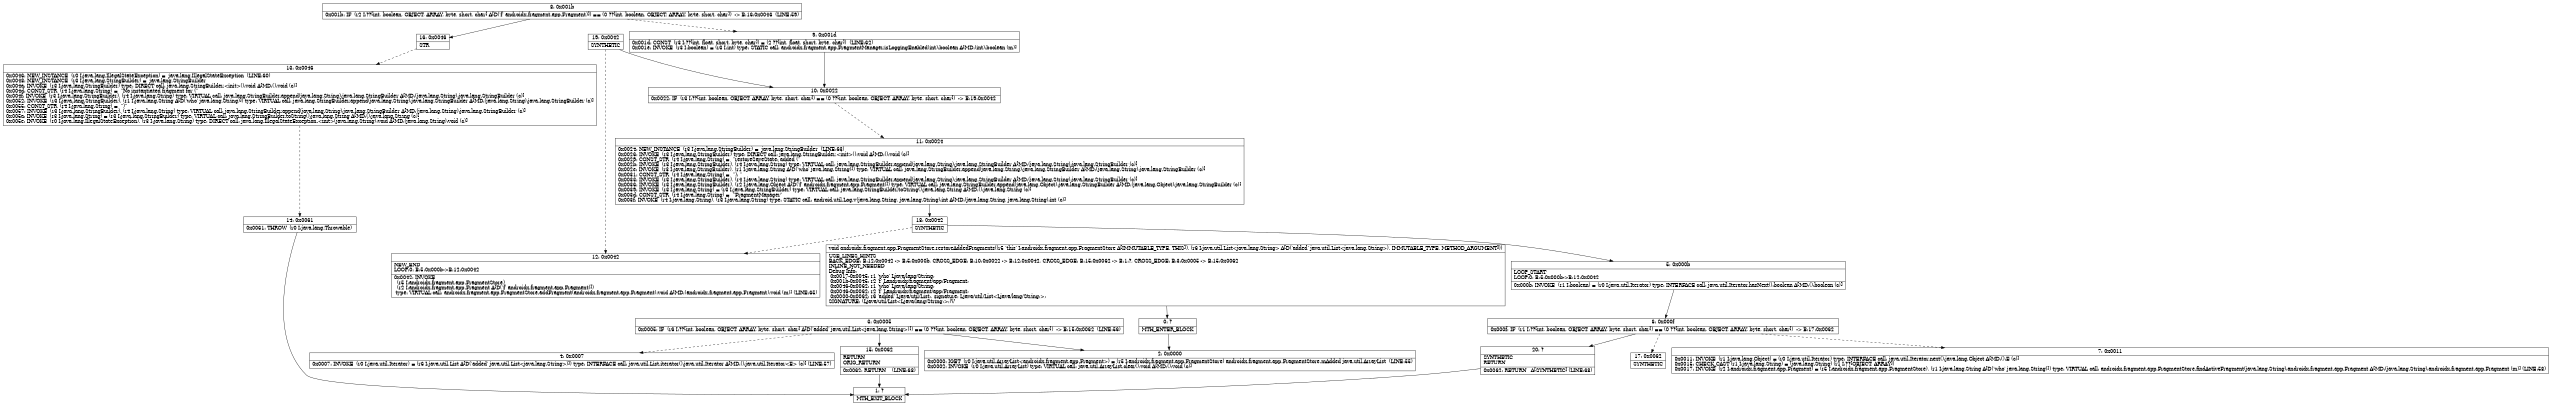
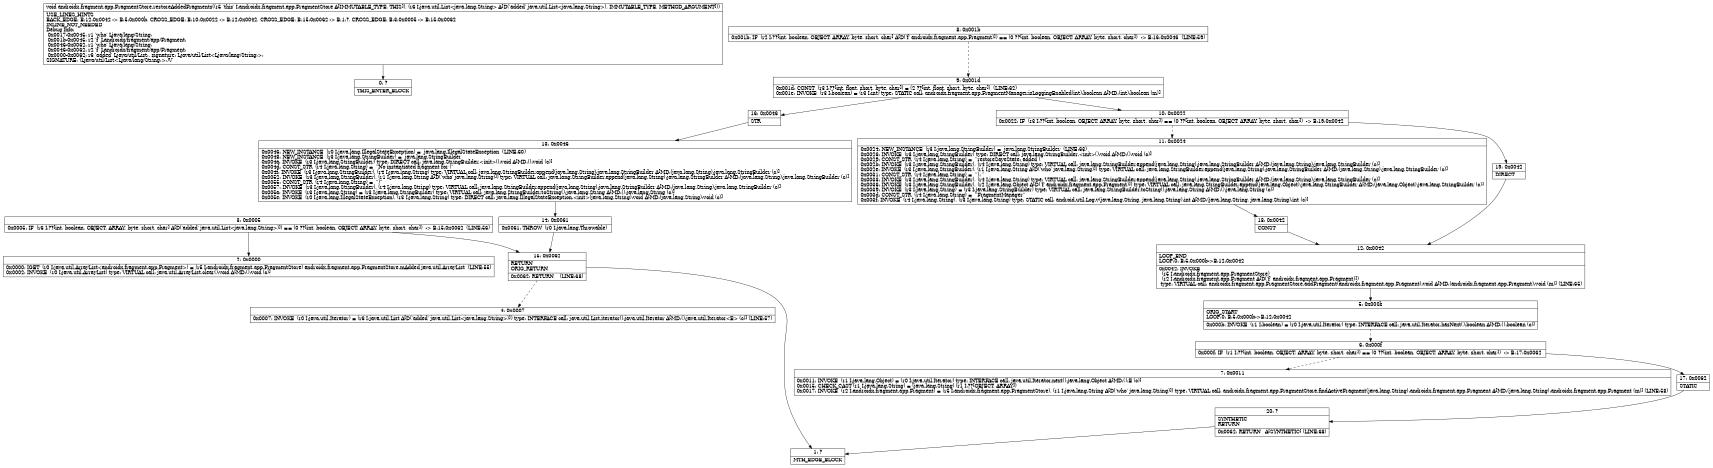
  digraph {
    node [shape=record]
-   n1 [label="{0\:\ ?|MTH_ENTER_BLOCK\l}"]
+   n1 [label="{0\:\ ?|THIS_ENTER_BLOCK\l}"]
    n2 [label="{2\:\ 0x0000|0x0000: IGET  (r0 I:java.util.ArrayList\<androidx.fragment.app.Fragment\>) = (r5 I:androidx.fragment.app.FragmentStore) androidx.fragment.app.FragmentStore.mAdded java.util.ArrayList  (LINE:55)\l0x0002: INVOKE  (r0 I:java.util.ArrayList) type: VIRTUAL call: java.util.ArrayList.clear():void A[MD:():void (c)]\l}"]
    n3 [label="{3\:\ 0x0005|0x0005: IF  (r6 I:??[int, boolean, OBJECT, ARRAY, byte, short, char] A[D('added' java.util.List\<java.lang.String\>)]) == (0 ??[int, boolean, OBJECT, ARRAY, byte, short, char])  \-\> B:15:0x0062  (LINE:56)\l}"]
    n4 [label="{4\:\ 0x0007|0x0007: INVOKE  (r0 I:java.util.Iterator) = (r6 I:java.util.List A[D('added' java.util.List\<java.lang.String\>)]) type: INTERFACE call: java.util.List.iterator():java.util.Iterator A[MD:():java.util.Iterator\<E\> (c)] (LINE:57)\l}"]
    n5 [label="{15\:\ 0x0062|RETURN\lORIG_RETURN\l|0x0062: RETURN    (LINE:68)\l}"]
-   n6 [label="{1\:\ ?|MTH_EXIT_BLOCK\l}"]
-   n7 [label="{5\:\ 0x000b|LOOP_START\lLOOP:0: B:5:0x000b\-\>B:12:0x0042\l|0x000b: INVOKE  (r1 I:boolean) = (r0 I:java.util.Iterator) type: INTERFACE call: java.util.Iterator.hasNext():boolean A[MD:():boolean (c)]\l}"]
+   n6 [label="{1\:\ ?|MTH_EDGE_BLOCK\l}"]
+   n7 [label="{5\:\ 0x000b|ORIG_START\lLOOP:0: B:5:0x000b\-\>B:12:0x0042\l|0x000b: INVOKE  (r1 I:boolean) = (r0 I:java.util.Iterator) type: INTERFACE call: java.util.Iterator.hasNext():boolean A[MD:():boolean (c)]\l}"]
    n8 [label="{6\:\ 0x000f|0x000f: IF  (r1 I:??[int, boolean, OBJECT, ARRAY, byte, short, char]) == (0 ??[int, boolean, OBJECT, ARRAY, byte, short, char])  \-\> B:17:0x0062 \l}"]
    n9 [label="{7\:\ 0x0011|0x0011: INVOKE  (r1 I:java.lang.Object) = (r0 I:java.util.Iterator) type: INTERFACE call: java.util.Iterator.next():java.lang.Object A[MD:():E (c)]\l0x0015: CHECK_CAST (r1 I:java.lang.String) = (java.lang.String) (r1 I:??[OBJECT, ARRAY]) \l0x0017: INVOKE  (r2 I:androidx.fragment.app.Fragment) = (r5 I:androidx.fragment.app.FragmentStore), (r1 I:java.lang.String A[D('who' java.lang.String)]) type: VIRTUAL call: androidx.fragment.app.FragmentStore.findActiveFragment(java.lang.String):androidx.fragment.app.Fragment A[MD:(java.lang.String):androidx.fragment.app.Fragment (m)] (LINE:58)\l}"]
-   n10 [label="{17\:\ 0x0062|SYNTHETIC\l}"]
+   n10 [label="{17\:\ 0x0062|STATIC\l}"]
    n11 [label="{20\:\ ?|SYNTHETIC\lRETURN\l|0x0062: RETURN   A[SYNTHETIC] (LINE:68)\l}"]
    n12 [label="{8\:\ 0x001b|0x001b: IF  (r2 I:??[int, boolean, OBJECT, ARRAY, byte, short, char] A[D('f' androidx.fragment.app.Fragment)]) == (0 ??[int, boolean, OBJECT, ARRAY, byte, short, char])  \-\> B:16:0x0046  (LINE:59)\l}"]
    n13 [label="{9\:\ 0x001d|0x001d: CONST  (r3 I:??[int, float, short, byte, char]) = (2 ??[int, float, short, byte, char])  (LINE:62)\l0x001e: INVOKE  (r3 I:boolean) = (r3 I:int) type: STATIC call: androidx.fragment.app.FragmentManager.isLoggingEnabled(int):boolean A[MD:(int):boolean (m)]\l}"]
    n14 [label="{16\:\ 0x0046|STR\l}"]
    n15 [label="{10\:\ 0x0022|0x0022: IF  (r3 I:??[int, boolean, OBJECT, ARRAY, byte, short, char]) == (0 ??[int, boolean, OBJECT, ARRAY, byte, short, char])  \-\> B:19:0x0042 \l}"]
    n16 [label="{13\:\ 0x0046|0x0046: NEW_INSTANCE  (r0 I:java.lang.IllegalStateException) =  java.lang.IllegalStateException  (LINE:60)\l0x0048: NEW_INSTANCE  (r3 I:java.lang.StringBuilder) =  java.lang.StringBuilder \l0x004a: INVOKE  (r3 I:java.lang.StringBuilder) type: DIRECT call: java.lang.StringBuilder.\<init\>():void A[MD:():void (c)]\l0x004d: CONST_STR  (r4 I:java.lang.String) =  \"No instantiated fragment for (\" \l0x004f: INVOKE  (r3 I:java.lang.StringBuilder), (r4 I:java.lang.String) type: VIRTUAL call: java.lang.StringBuilder.append(java.lang.String):java.lang.StringBuilder A[MD:(java.lang.String):java.lang.StringBuilder (c)]\l0x0052: INVOKE  (r3 I:java.lang.StringBuilder), (r1 I:java.lang.String A[D('who' java.lang.String)]) type: VIRTUAL call: java.lang.StringBuilder.append(java.lang.String):java.lang.StringBuilder A[MD:(java.lang.String):java.lang.StringBuilder (c)]\l0x0055: CONST_STR  (r4 I:java.lang.String) =  \")\" \l0x0057: INVOKE  (r3 I:java.lang.StringBuilder), (r4 I:java.lang.String) type: VIRTUAL call: java.lang.StringBuilder.append(java.lang.String):java.lang.StringBuilder A[MD:(java.lang.String):java.lang.StringBuilder (c)]\l0x005a: INVOKE  (r3 I:java.lang.String) = (r3 I:java.lang.StringBuilder) type: VIRTUAL call: java.lang.StringBuilder.toString():java.lang.String A[MD:():java.lang.String (c)]\l0x005e: INVOKE  (r0 I:java.lang.IllegalStateException), (r3 I:java.lang.String) type: DIRECT call: java.lang.IllegalStateException.\<init\>(java.lang.String):void A[MD:(java.lang.String):void (c)]\l}"]
    n17 [label="{11\:\ 0x0024|0x0024: NEW_INSTANCE  (r3 I:java.lang.StringBuilder) =  java.lang.StringBuilder  (LINE:63)\l0x0026: INVOKE  (r3 I:java.lang.StringBuilder) type: DIRECT call: java.lang.StringBuilder.\<init\>():void A[MD:():void (c)]\l0x0029: CONST_STR  (r4 I:java.lang.String) =  \"restoreSaveState: added (\" \l0x002b: INVOKE  (r3 I:java.lang.StringBuilder), (r4 I:java.lang.String) type: VIRTUAL call: java.lang.StringBuilder.append(java.lang.String):java.lang.StringBuilder A[MD:(java.lang.String):java.lang.StringBuilder (c)]\l0x002e: INVOKE  (r3 I:java.lang.StringBuilder), (r1 I:java.lang.String A[D('who' java.lang.String)]) type: VIRTUAL call: java.lang.StringBuilder.append(java.lang.String):java.lang.StringBuilder A[MD:(java.lang.String):java.lang.StringBuilder (c)]\l0x0031: CONST_STR  (r4 I:java.lang.String) =  \"): \" \l0x0033: INVOKE  (r3 I:java.lang.StringBuilder), (r4 I:java.lang.String) type: VIRTUAL call: java.lang.StringBuilder.append(java.lang.String):java.lang.StringBuilder A[MD:(java.lang.String):java.lang.StringBuilder (c)]\l0x0036: INVOKE  (r3 I:java.lang.StringBuilder), (r2 I:java.lang.Object A[D('f' androidx.fragment.app.Fragment)]) type: VIRTUAL call: java.lang.StringBuilder.append(java.lang.Object):java.lang.StringBuilder A[MD:(java.lang.Object):java.lang.StringBuilder (c)]\l0x0039: INVOKE  (r3 I:java.lang.String) = (r3 I:java.lang.StringBuilder) type: VIRTUAL call: java.lang.StringBuilder.toString():java.lang.String A[MD:():java.lang.String (c)]\l0x003d: CONST_STR  (r4 I:java.lang.String) =  \"FragmentManager\" \l0x003f: INVOKE  (r4 I:java.lang.String), (r3 I:java.lang.String) type: STATIC call: android.util.Log.v(java.lang.String, java.lang.String):int A[MD:(java.lang.String, java.lang.String):int (c)]\l}"]
-   n18 [label="{19\:\ 0x0042|SYNTHETIC\l}"]
-   n19 [label="{18\:\ 0x0042|SYNTHETIC\l}"]
-   n20 [label="{12\:\ 0x0042|NEW_END\lLOOP:0: B:5:0x000b\-\>B:12:0x0042\l|0x0042: INVOKE  \l  (r5 I:androidx.fragment.app.FragmentStore)\l  (r2 I:androidx.fragment.app.Fragment A[D('f' androidx.fragment.app.Fragment)])\l type: VIRTUAL call: androidx.fragment.app.FragmentStore.addFragment(androidx.fragment.app.Fragment):void A[MD:(androidx.fragment.app.Fragment):void (m)] (LINE:65)\l}"]
+   n18 [label="{19\:\ 0x0042|DIRECT\l}"]
+   n19 [label="{18\:\ 0x0042|CONST\l}"]
+   n20 [label="{12\:\ 0x0042|LOOP_END\lLOOP:0: B:5:0x000b\-\>B:12:0x0042\l|0x0042: INVOKE  \l  (r5 I:androidx.fragment.app.FragmentStore)\l  (r2 I:androidx.fragment.app.Fragment A[D('f' androidx.fragment.app.Fragment)])\l type: VIRTUAL call: androidx.fragment.app.FragmentStore.addFragment(androidx.fragment.app.Fragment):void A[MD:(androidx.fragment.app.Fragment):void (m)] (LINE:65)\l}"]
    n21 [label="{14\:\ 0x0061|0x0061: THROW  (r0 I:java.lang.Throwable) \l}"]
    n22 [label="{void androidx.fragment.app.FragmentStore.restoreAddedFragments((r5 'this' I:androidx.fragment.app.FragmentStore A[IMMUTABLE_TYPE, THIS]), (r6 I:java.util.List\<java.lang.String\> A[D('added' java.util.List\<java.lang.String\>), IMMUTABLE_TYPE, METHOD_ARGUMENT]))  | USE_LINES_HINTS\lBACK_EDGE: B:12:0x0042 \-\> B:5:0x000b, CROSS_EDGE: B:10:0x0022 \-\> B:12:0x0042, CROSS_EDGE: B:15:0x0062 \-\> B:1:?, CROSS_EDGE: B:3:0x0005 \-\> B:15:0x0062\lINLINE_NOT_NEEDED\lDebug Info:\l  0x0017\-0x0045: r1 'who' Ljava\/lang\/String;\l  0x001b\-0x0045: r2 'f' Landroidx\/fragment\/app\/Fragment;\l  0x0046\-0x0062: r1 'who' Ljava\/lang\/String;\l  0x0046\-0x0062: r2 'f' Landroidx\/fragment\/app\/Fragment;\l  0x0000\-0x0062: r6 'added' Ljava\/util\/List;, signature: Ljava\/util\/List\<Ljava\/lang\/String;\>;\lSIGNATURE: (Ljava\/util\/List\<Ljava\/lang\/String;\>;)V\l}"]
-   n1 -> n2
    n3 -> n2
-   n3 -> n4 [style=dashed]
+   n5 -> n4 [style=dashed]
    n3 -> n5
    n5 -> n6
-   n7 -> n8
+   n7 -> n8 [style=dashed]
    n8 -> n9 [style=dashed]
-   n8 -> n10 [style=dashed]
-   n8 -> n11
+   n8 -> n10
+   n10 -> n11
    n11 -> n6
    n12 -> n13 [style=dashed]
-   n12 -> n14
+   n13 -> n14
    n13 -> n15
-   n14 -> n16 [style=dashed]
+   n14 -> n16
    n15 -> n17 [style=dashed]
-   n18 -> n15
-   n16 -> n21 [style=dashed]
+   n15 -> n18
+   n16 -> n21
    n17 -> n19
-   n18 -> n20 [style=dashed]
-   n19 -> n20 [style=dashed]
-   n19 -> n7
-   n21 -> n6
+   n18 -> n20
+   n19 -> n20
+   n20 -> n7
+   n21 -> n5
    n22 -> n1
  }
